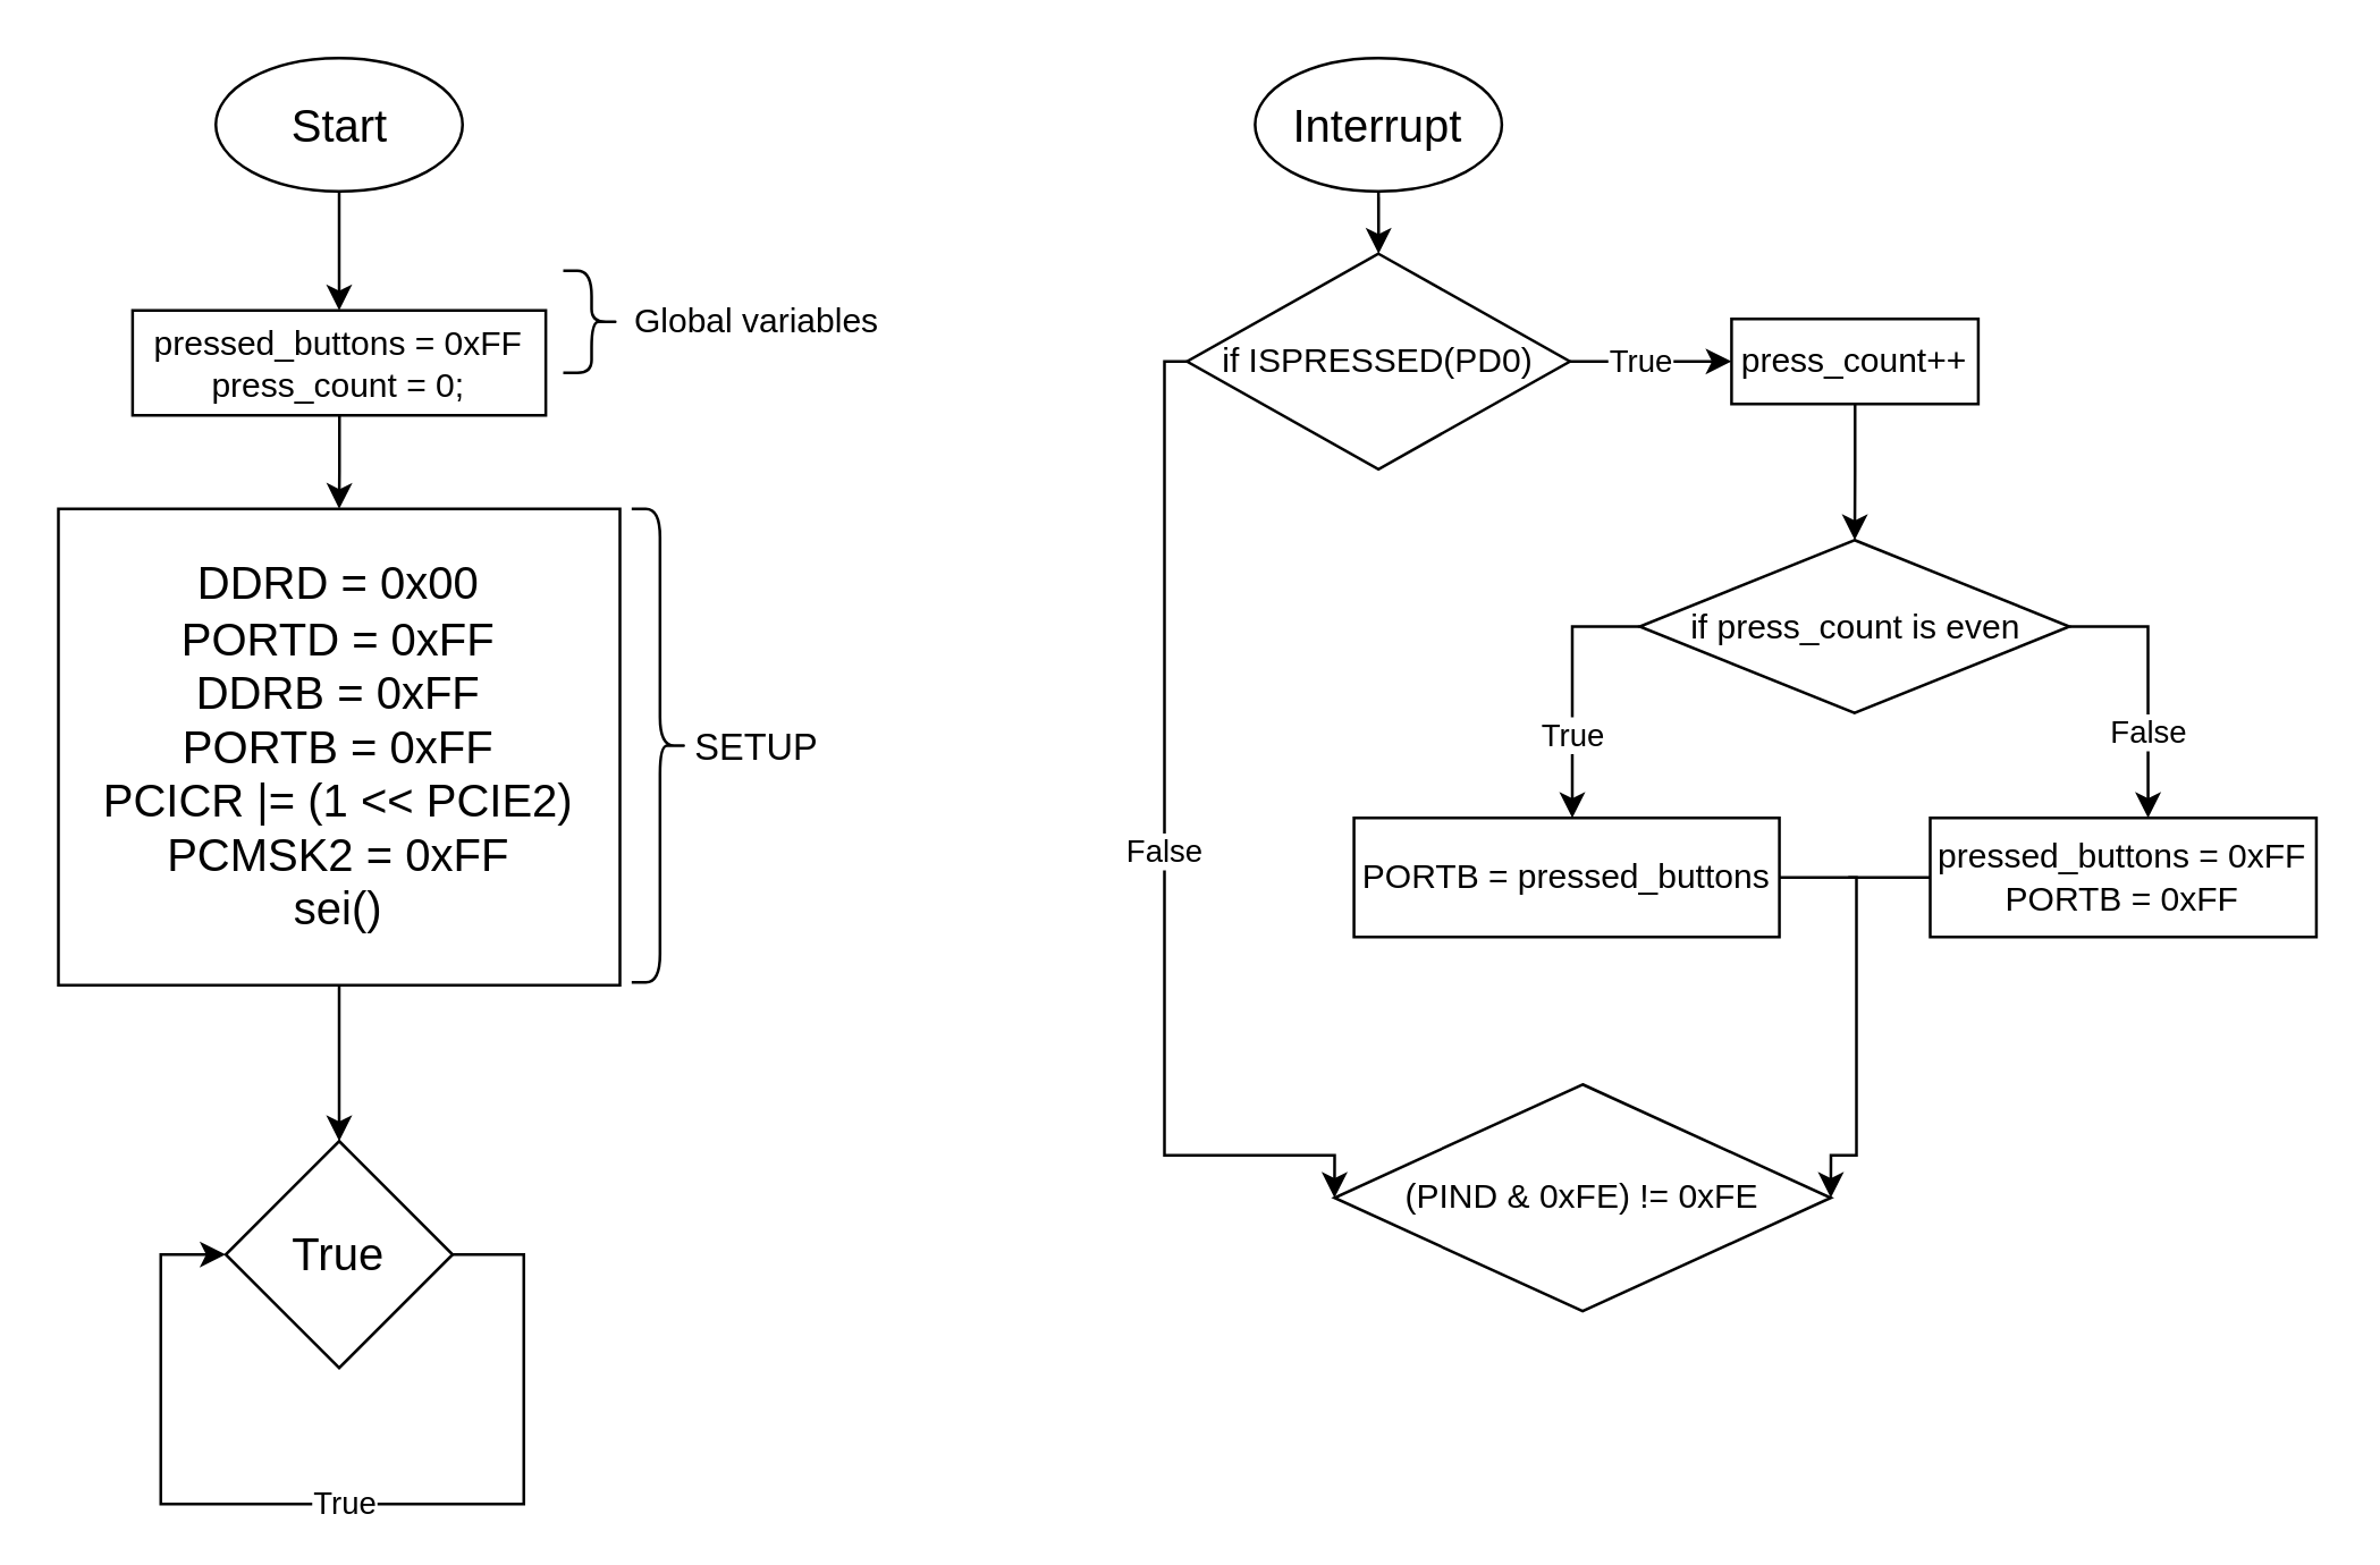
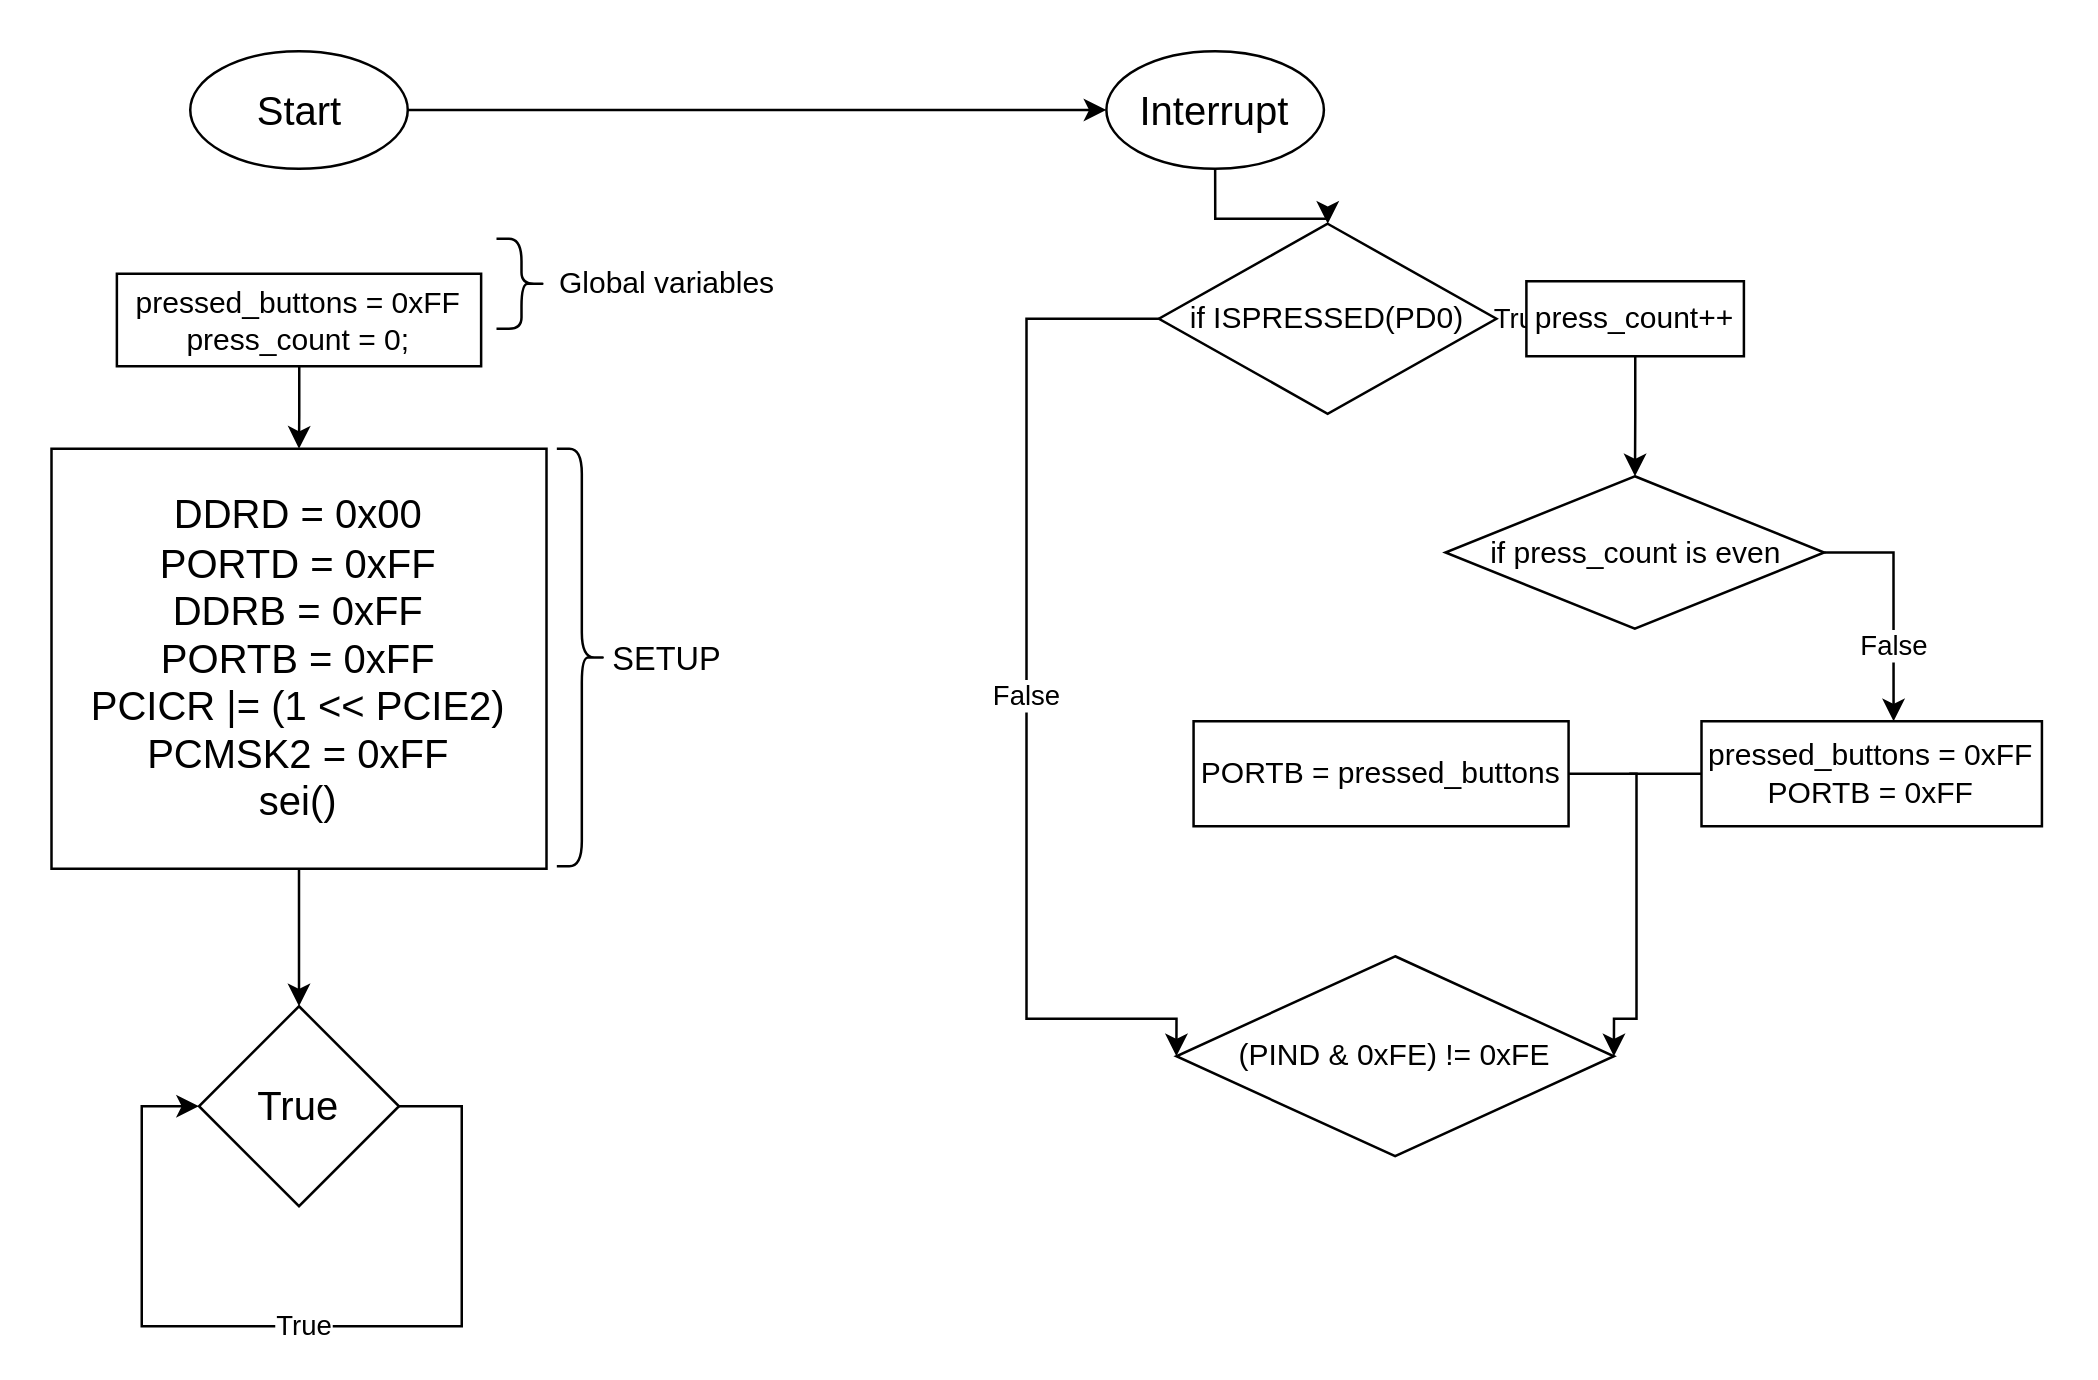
  <mxCell id="0" />
  <mxCell id="1" parent="0" />
- <mxCell id="2" style="edgeStyle=orthogonalEdgeStyle;rounded=0;orthogonalLoop=1;jettySize=auto;html=1;entryX=0.5;entryY=0;entryDx=0;entryDy=0;" edge="1" parent="1" source="3" target="13"><mxGeometry relative="1" as="geometry" /></mxCell>
+ <mxCell id="2" style="edgeStyle=orthogonalEdgeStyle;rounded=0;orthogonalLoop=1;jettySize=auto;html=1;" edge="1" parent="1" source="3" target="11"><mxGeometry relative="1" as="geometry" /></mxCell>
  <mxCell id="3" value="Start" style="ellipse;whiteSpace=wrap;html=1;fontSize=16;rounded=0;" vertex="1" parent="1"><mxGeometry x="75.5" y="20" width="87" height="47" as="geometry" /></mxCell>
  <mxCell id="4" style="edgeStyle=orthogonalEdgeStyle;rounded=0;orthogonalLoop=1;jettySize=auto;html=1;entryX=0.5;entryY=0;entryDx=0;entryDy=0;" edge="1" parent="1" source="5" target="9"><mxGeometry relative="1" as="geometry" /></mxCell>
  <mxCell id="5" value="&lt;div style=&quot;font-size: 16px;&quot;&gt;&lt;div style=&quot;border-color: var(--border-color); font-size: 16px;&quot;&gt;DDRD = 0x00&lt;br style=&quot;font-size: 16px;&quot;&gt;&lt;/div&gt;&lt;/div&gt;&lt;div style=&quot;border-color: var(--border-color); font-size: 16px;&quot;&gt;PORTD = 0xFF&lt;br style=&quot;font-size: 16px;&quot;&gt;&lt;/div&gt;&lt;div style=&quot;border-color: var(--border-color); font-size: 16px;&quot;&gt;DDRB = 0xFF&lt;br style=&quot;font-size: 16px;&quot;&gt;&lt;/div&gt;&lt;div style=&quot;border-color: var(--border-color); font-size: 16px;&quot;&gt;PORTB = 0xFF&lt;br style=&quot;font-size: 16px;&quot;&gt;&lt;/div&gt;&lt;div style=&quot;border-color: var(--border-color); font-size: 16px;&quot;&gt;PCICR |= (1 &amp;lt;&amp;lt; PCIE2)&lt;br style=&quot;font-size: 16px;&quot;&gt;&lt;/div&gt;&lt;div style=&quot;border-color: var(--border-color); font-size: 16px;&quot;&gt;PCMSK2 = 0xFF&lt;br style=&quot;font-size: 16px;&quot;&gt;&lt;/div&gt;&lt;div style=&quot;border-color: var(--border-color); font-size: 16px;&quot;&gt;sei()&lt;br style=&quot;font-size: 16px;&quot;&gt;&lt;/div&gt;" style="rounded=0;whiteSpace=wrap;html=1;fontSize=16;" vertex="1" parent="1"><mxGeometry x="20" y="179" width="198" height="168" as="geometry" /></mxCell>
  <mxCell id="6" value="" style="shape=curlyBracket;whiteSpace=wrap;html=1;rounded=1;flipH=1;labelPosition=right;verticalLabelPosition=middle;align=left;verticalAlign=middle;fontSize=15;spacing=5;spacingRight=1;horizontal=0;" vertex="1" parent="1"><mxGeometry x="222.13" y="179" width="20" height="167" as="geometry" /></mxCell>
  <mxCell id="7" value="SETUP" style="text;html=1;align=center;verticalAlign=middle;resizable=0;points=[];autosize=1;strokeColor=none;fillColor=none;fontSize=13;" vertex="1" parent="1"><mxGeometry x="235.63" y="249" width="61" height="28" as="geometry" /></mxCell>
  <mxCell id="8" value="True" style="edgeStyle=orthogonalEdgeStyle;rounded=0;orthogonalLoop=1;jettySize=auto;html=1;entryX=0;entryY=0.5;entryDx=0;entryDy=0;" edge="1" parent="1" source="9" target="9"><mxGeometry relative="1" as="geometry"><mxPoint x="57.13" y="432" as="targetPoint" /><Array as="points"><mxPoint x="184.13" y="442" /><mxPoint x="184.13" y="530" /><mxPoint x="56.13" y="530" /><mxPoint x="56.13" y="442" /></Array></mxGeometry></mxCell>
  <mxCell id="9" value="True" style="rhombus;whiteSpace=wrap;html=1;fontSize=16;" vertex="1" parent="1"><mxGeometry x="79" y="402" width="80" height="80" as="geometry" /></mxCell>
  <mxCell id="10" value="" style="edgeStyle=orthogonalEdgeStyle;rounded=0;orthogonalLoop=1;jettySize=auto;html=1;" edge="1" parent="1" source="11" target="18"><mxGeometry relative="1" as="geometry" /></mxCell>
  <mxCell id="11" value="Interrupt" style="ellipse;whiteSpace=wrap;html=1;fontSize=16;rounded=0;" vertex="1" parent="1"><mxGeometry x="441.96" y="20" width="87" height="47" as="geometry" /></mxCell>
  <mxCell id="12" value="" style="edgeStyle=orthogonalEdgeStyle;rounded=0;orthogonalLoop=1;jettySize=auto;html=1;" edge="1" parent="1" source="13" target="5"><mxGeometry relative="1" as="geometry" /></mxCell>
  <mxCell id="13" value="&lt;div&gt;pressed_buttons = 0xFF&lt;/div&gt;&lt;div&gt;press_count = 0;&lt;/div&gt;" style="whiteSpace=wrap;html=1;" vertex="1" parent="1"><mxGeometry x="46.15" y="109" width="145.7" height="37" as="geometry" /></mxCell>
  <mxCell id="14" value="Global variables" style="text;html=1;align=center;verticalAlign=middle;resizable=0;points=[];autosize=1;strokeColor=none;fillColor=none;" vertex="1" parent="1"><mxGeometry x="214.13" y="99.5" width="104" height="26" as="geometry" /></mxCell>
  <mxCell id="15" value="" style="shape=curlyBracket;whiteSpace=wrap;html=1;rounded=1;flipH=1;labelPosition=right;verticalLabelPosition=middle;align=left;verticalAlign=middle;fontSize=15;spacing=5;spacingRight=1;horizontal=0;" vertex="1" parent="1"><mxGeometry x="198" y="95" width="20" height="36" as="geometry" /></mxCell>
  <mxCell id="16" value="True" style="edgeStyle=orthogonalEdgeStyle;rounded=0;orthogonalLoop=1;jettySize=auto;html=1;entryX=0;entryY=0.5;entryDx=0;entryDy=0;" edge="1" parent="1" source="18" target="20"><mxGeometry x="-0.118" relative="1" as="geometry"><mxPoint x="620.96" y="127" as="targetPoint" /><mxPoint as="offset" /></mxGeometry></mxCell>
  <mxCell id="17" value="False" style="edgeStyle=orthogonalEdgeStyle;rounded=0;orthogonalLoop=1;jettySize=auto;html=1;exitX=0;exitY=0.5;exitDx=0;exitDy=0;entryX=0;entryY=0.5;entryDx=0;entryDy=0;" edge="1" parent="1" source="18" target="28"><mxGeometry relative="1" as="geometry"><Array as="points"><mxPoint x="409.96" y="127" /><mxPoint x="409.96" y="407" /></Array></mxGeometry></mxCell>
- <mxCell id="18" value="if&amp;nbsp;ISPRESSED(PD0)" style="rhombus;whiteSpace=wrap;html=1;" vertex="1" parent="1"><mxGeometry x="417.96" y="89" width="135" height="76" as="geometry" /></mxCell>
+ <mxCell id="18" value="if&amp;nbsp;ISPRESSED(PD0)" style="rhombus;whiteSpace=wrap;html=1;" vertex="1" parent="1"><mxGeometry x="462.96" y="89" width="135" height="76" as="geometry" /></mxCell>
  <mxCell id="19" value="" style="edgeStyle=orthogonalEdgeStyle;rounded=0;orthogonalLoop=1;jettySize=auto;html=1;" edge="1" parent="1" source="20" target="22"><mxGeometry relative="1" as="geometry" /></mxCell>
  <mxCell id="20" value="press_count++" style="rounded=0;whiteSpace=wrap;html=1;" vertex="1" parent="1"><mxGeometry x="609.96" y="112" width="87" height="30" as="geometry" /></mxCell>
- <mxCell id="21" value="True" style="edgeStyle=orthogonalEdgeStyle;rounded=0;orthogonalLoop=1;jettySize=auto;html=1;" edge="1" parent="1" source="22" target="24"><mxGeometry x="0.358" relative="1" as="geometry"><Array as="points"><mxPoint x="553.83" y="221" /></Array><mxPoint as="offset" /></mxGeometry></mxCell>
  <mxCell id="22" value="if&amp;nbsp;press_count is even" style="rhombus;whiteSpace=wrap;html=1;" vertex="1" parent="1"><mxGeometry x="577.58" y="190" width="151.5" height="61" as="geometry" /></mxCell>
  <mxCell id="23" style="edgeStyle=orthogonalEdgeStyle;rounded=0;orthogonalLoop=1;jettySize=auto;html=1;entryX=1;entryY=0.5;entryDx=0;entryDy=0;" edge="1" parent="1" source="24" target="28"><mxGeometry relative="1" as="geometry"><Array as="points"><mxPoint x="654" y="309" /><mxPoint x="654" y="407" /></Array></mxGeometry></mxCell>
  <mxCell id="24" value="PORTB = pressed_buttons" style="rounded=0;whiteSpace=wrap;html=1;" vertex="1" parent="1"><mxGeometry x="476.83" y="288" width="150" height="42" as="geometry" /></mxCell>
  <mxCell id="25" style="edgeStyle=orthogonalEdgeStyle;rounded=0;orthogonalLoop=1;jettySize=auto;html=1;endArrow=none;endFill=0;" edge="1" parent="1" source="26"><mxGeometry relative="1" as="geometry"><mxPoint x="651.11" y="309" as="targetPoint" /></mxGeometry></mxCell>
  <mxCell id="26" value="&lt;div&gt;&#09;&#09;&#09;pressed_buttons = 0xFF&lt;/div&gt;&lt;div&gt;&lt;span style=&quot;&quot;&gt;&#09;&#09;&#09;&lt;/span&gt;PORTB = 0xFF&lt;/div&gt;" style="rounded=0;whiteSpace=wrap;html=1;" vertex="1" parent="1"><mxGeometry x="680" y="288" width="136.17" height="42" as="geometry" /></mxCell>
  <mxCell id="27" value="False" style="edgeStyle=orthogonalEdgeStyle;rounded=0;orthogonalLoop=1;jettySize=auto;html=1;exitX=1;exitY=0.5;exitDx=0;exitDy=0;" edge="1" parent="1" source="22"><mxGeometry x="0.358" relative="1" as="geometry"><mxPoint x="780.83" y="221" as="sourcePoint" /><mxPoint x="756.83" y="288" as="targetPoint" /><Array as="points"><mxPoint x="756.83" y="221" /></Array><mxPoint as="offset" /></mxGeometry></mxCell>
  <mxCell id="28" value="(PIND &amp;amp; 0xFE) != 0xFE" style="rhombus;whiteSpace=wrap;html=1;" vertex="1" parent="1"><mxGeometry x="469.96" y="382" width="175" height="80" as="geometry" /></mxCell>
